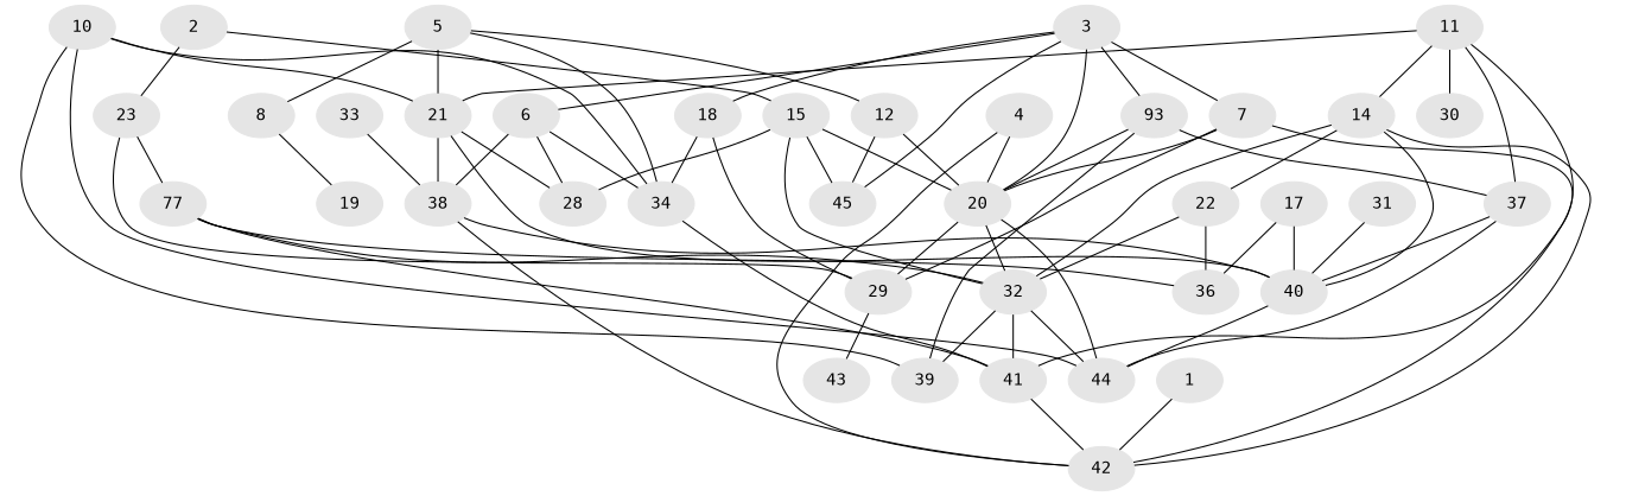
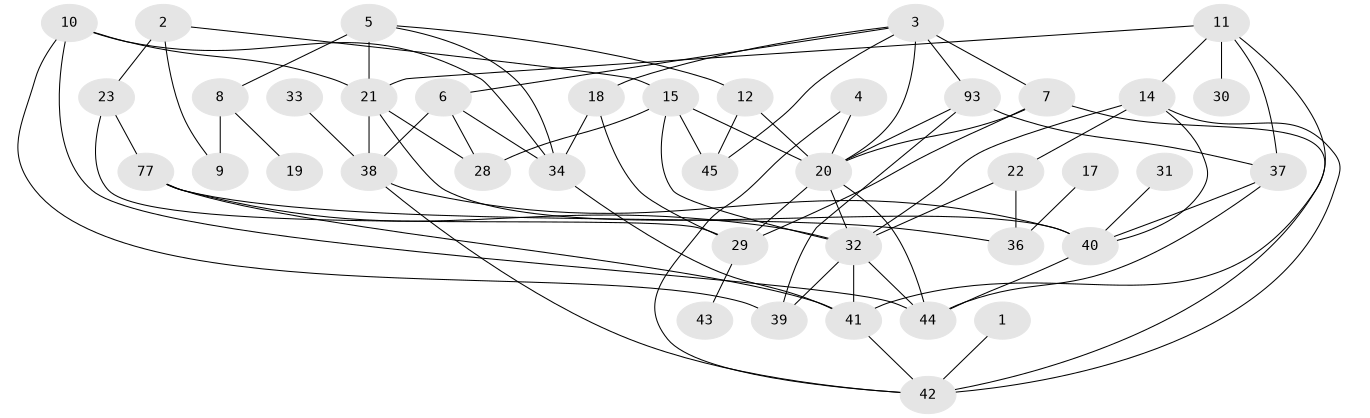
  graph {
    fontname="DejaVu Sans Mono"
    node [color=gray90 fontname="DejaVu Sans Mono" style=filled]
    edge [fontname="DejaVu Sans Mono" weight=1.0]
    1
    42
    2
+   9
    15
    23
    20
    n8 [label=45]
    28
    32
    29
    n12 [label=77]
    3
    6
    7
    n16 [label=93]
    18
    34
    38
    39
    37
    44
    4
    5
    8
    12
    21
    19
    40
    41
    43
    10
    11
    14
    30
    22
    36
    17
    31
    33
    1 -- 42
+   2 -- 9
    2 -- 15
    2 -- 23
    15 -- 20
    15 -- n8
    15 -- 28
    15 -- 32
    23 -- 29
    23 -- n12
    20 -- 32 [weight=3.0]
    20 -- 29
    20 -- 44 [weight=2.0]
    32 -- 39 [weight=2.0]
    32 -- 44
    32 -- 41
    29 -- 43
    n12 -- 32
    n12 -- 41
    n12 -- 36
    3 -- 20
    3 -- n8
    3 -- 6
    3 -- 7
    3 -- n16 [weight=2.0]
    3 -- 18
    6 -- 28
    6 -- 34
    6 -- 38
    7 -- 42
    7 -- 20
    7 -- 29
    n16 -- 20
    n16 -- 39
    n16 -- 37
    18 -- 29
    18 -- 34
    34 -- 41
    38 -- 42
    38 -- 40
    37 -- 44
    37 -- 40
    4 -- 42
    4 -- 20 [weight=2.0]
    5 -- 34
    5 -- 8
    5 -- 12
    5 -- 21 [weight=2.0]
+   8 -- 9
    8 -- 19
    12 -- 20 [weight=2.0]
    12 -- n8
    21 -- 28
    21 -- 38 [weight=2.0]
    21 -- 40
    40 -- 44
    41 -- 42
    10 -- 34
    10 -- 39
    10 -- 44
    10 -- 21
    11 -- 37
    11 -- 21
    11 -- 41
    11 -- 14
    11 -- 30
    14 -- 42
    14 -- 32
    14 -- 40
    14 -- 22
    22 -- 32
    22 -- 36
-   17 -- 40
    17 -- 36 [weight=2.0]
    31 -- 40
    33 -- 38
  }
